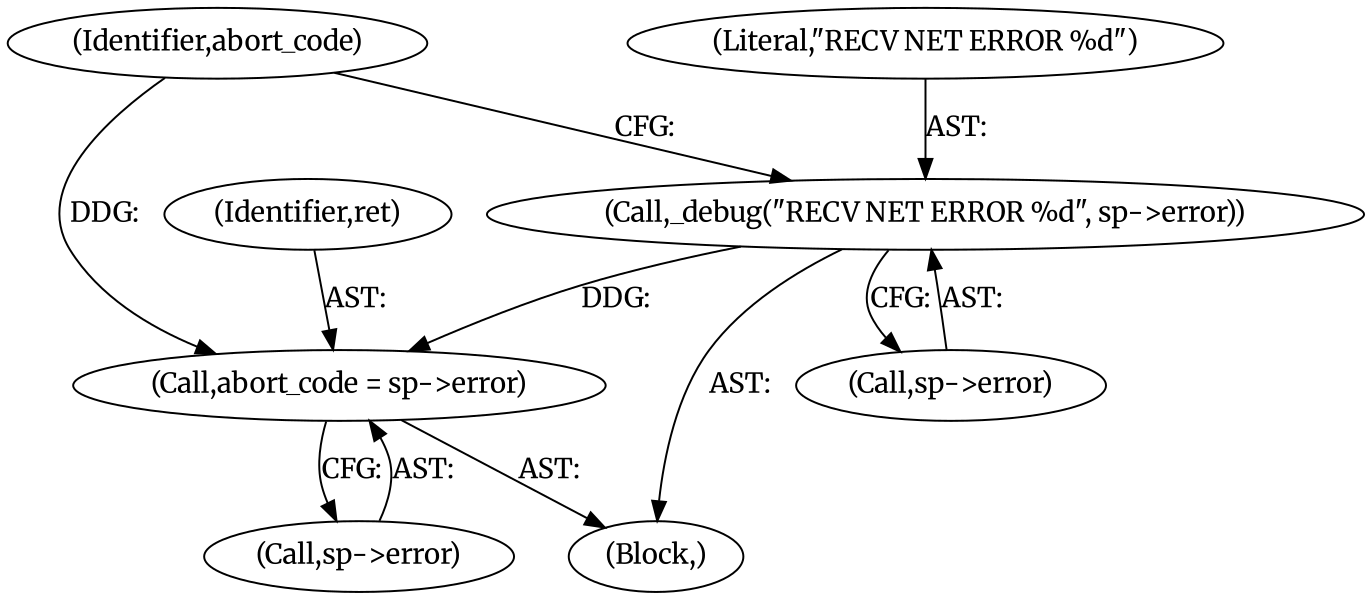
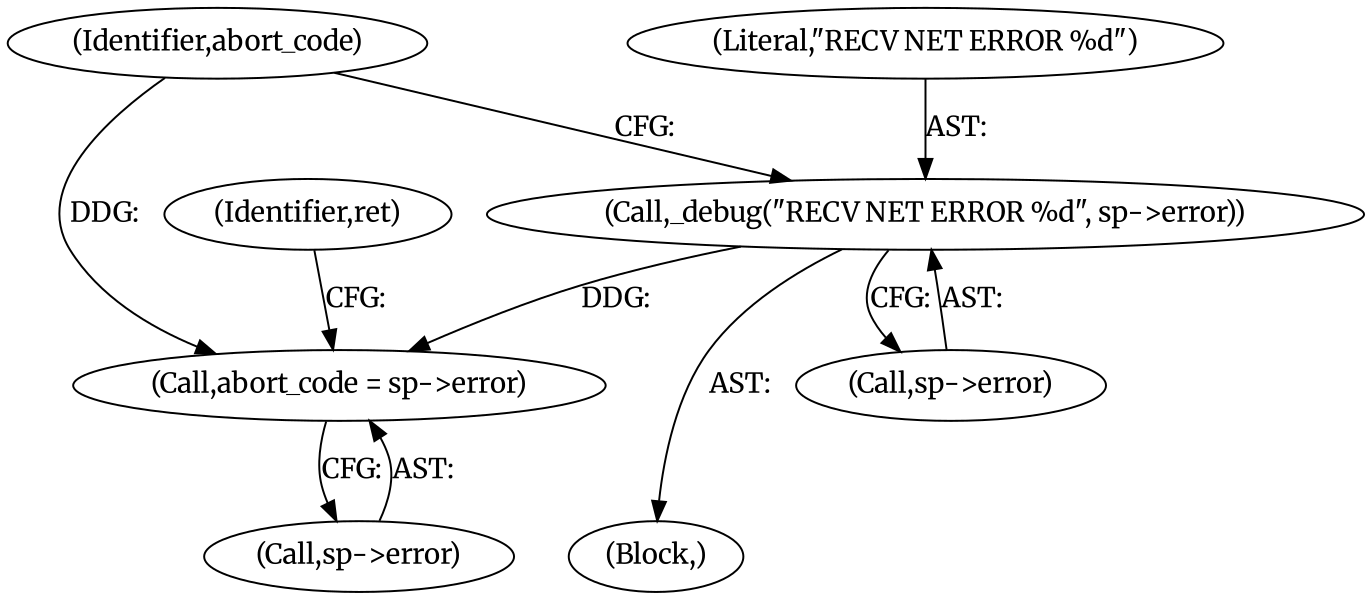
  digraph {
    fontname=Merriweather
    node [fontname=Merriweather]
    edge [fontname=Merriweather]
    n1 [label="(Call,_debug(\"RECV NET ERROR %d\", sp->error))"]
    n2 [label="(Call,abort_code = sp->error)"]
    n3 [label="(Call,sp->error)"]
    n4 [label="(Block,)"]
    n5 [label="(Call,sp->error)"]
    n6 [label="(Identifier,abort_code)"]
    n7 [label="(Identifier,ret)"]
    n8 [label="(Literal,\"RECV NET ERROR %d\")"]
    n1 -> n2 [label="DDG: "]
    n1 -> n3 [label="CFG: "]
    n1 -> n4 [label="AST: "]
-   n2 -> n4 [label="AST: "]
    n2 -> n5 [label="CFG: "]
    n3 -> n1 [label="AST: "]
    n5 -> n2 [label="AST: "]
    n6 -> n1 [label="CFG: "]
    n6 -> n2 [label="DDG: "]
-   n7 -> n2 [label="AST: "]
+   n7 -> n2 [label="CFG: "]
    n8 -> n1 [label="AST: "]
  }
